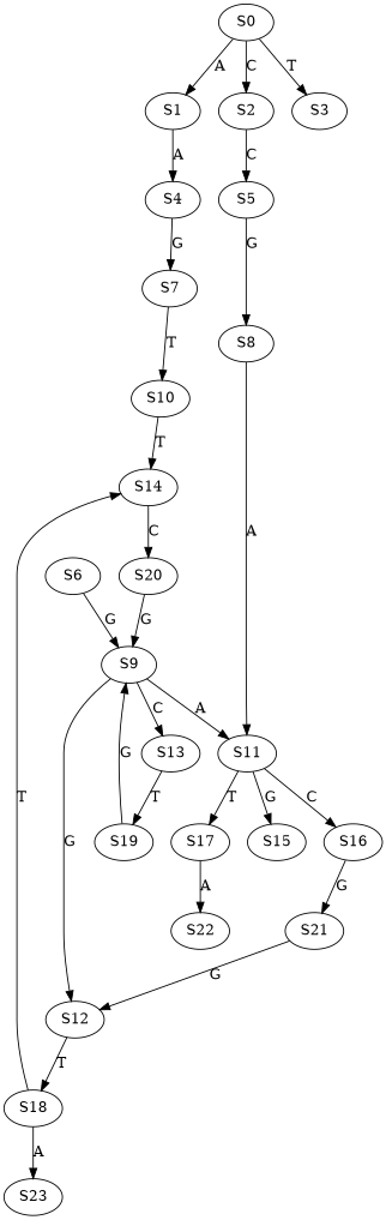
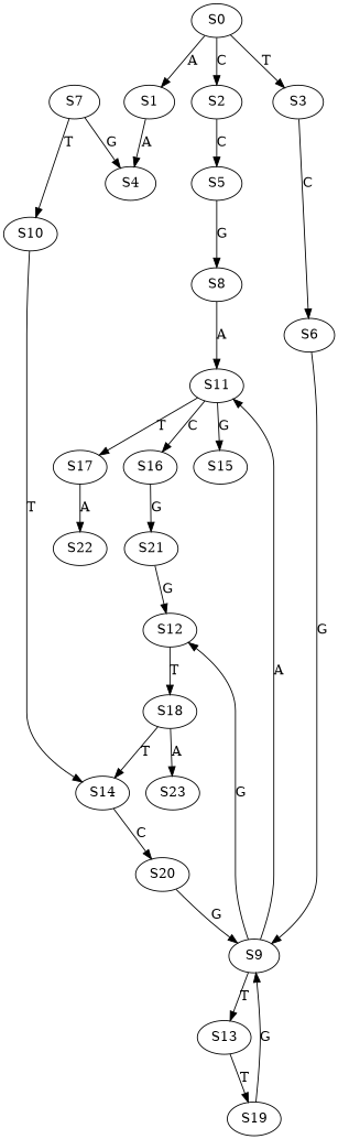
  strict digraph {
    S0
    S1
    S2
    S3
    S4
    S5
    S6
    S7
    S8
    S9
    S10
    S11
    S12
    S13
    S14
    S15
    S16
    S17
    S18
    S19
    S20
    S21
    S22
    S23
    S0 -> S1 [label=A]
    S0 -> S2 [label=C]
    S0 -> S3 [label=T]
    S1 -> S4 [label=A]
    S2 -> S5 [label=C]
-   S4 -> S7 [label=G]
+   S3 -> S6 [label=C]
+   S7 -> S4 [label=G]
    S5 -> S8 [label=G]
    S6 -> S9 [label=G]
    S7 -> S10 [label=T]
    S8 -> S11 [label=A]
    S9 -> S11 [label=A]
    S9 -> S12 [label=G]
-   S9 -> S13 [label=C]
+   S9 -> S13 [label=T]
    S10 -> S14 [label=T]
    S11 -> S15 [label=G]
    S11 -> S16 [label=C]
    S11 -> S17 [label=T]
    S12 -> S18 [label=T]
    S13 -> S19 [label=T]
    S14 -> S20 [label=C]
    S16 -> S21 [label=G]
    S17 -> S22 [label=A]
    S18 -> S14 [label=T]
    S18 -> S23 [label=A]
    S19 -> S9 [label=G]
    S20 -> S9 [label=G]
    S21 -> S12 [label=G]
  }
